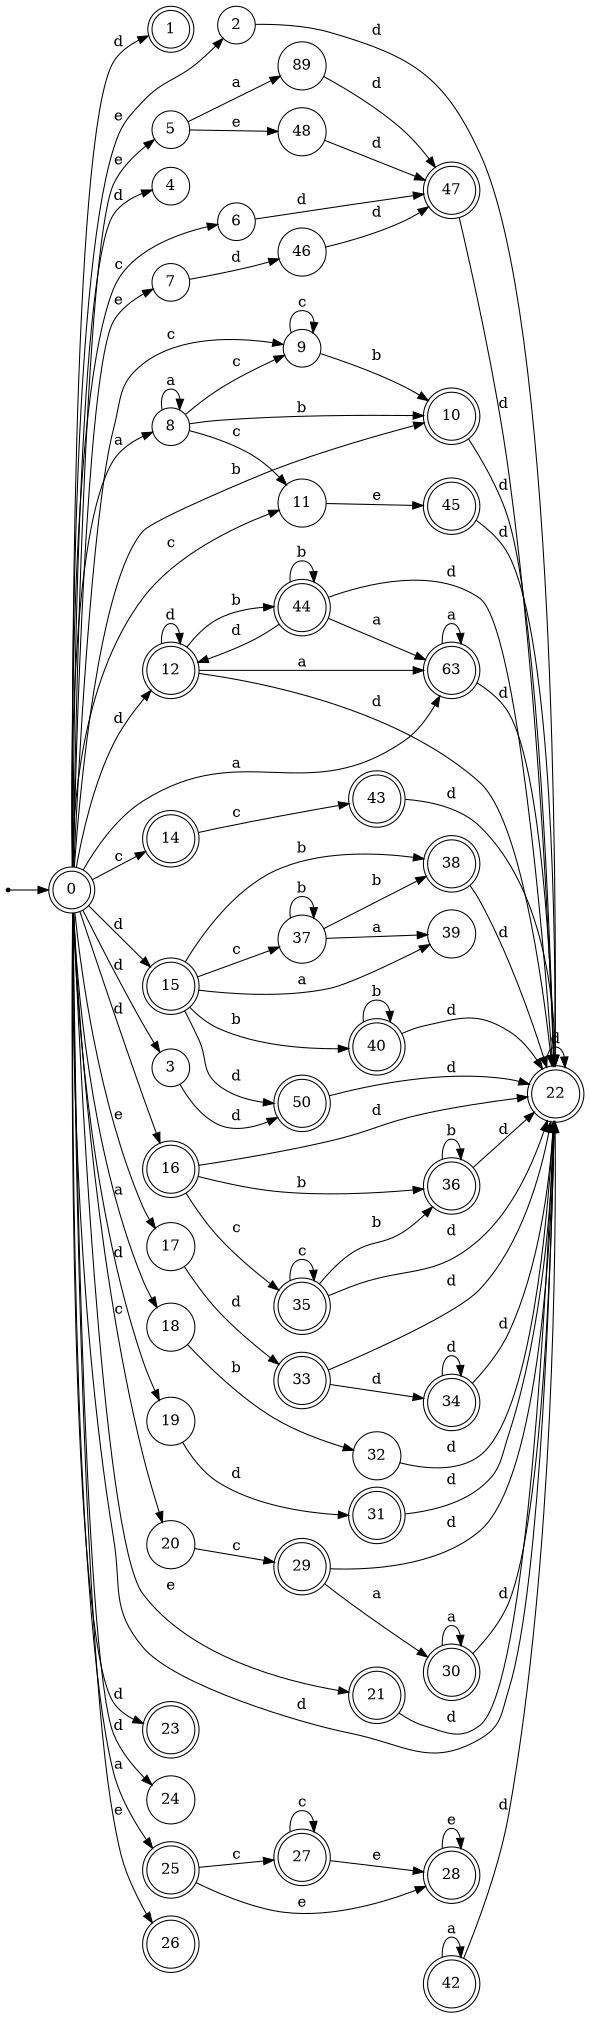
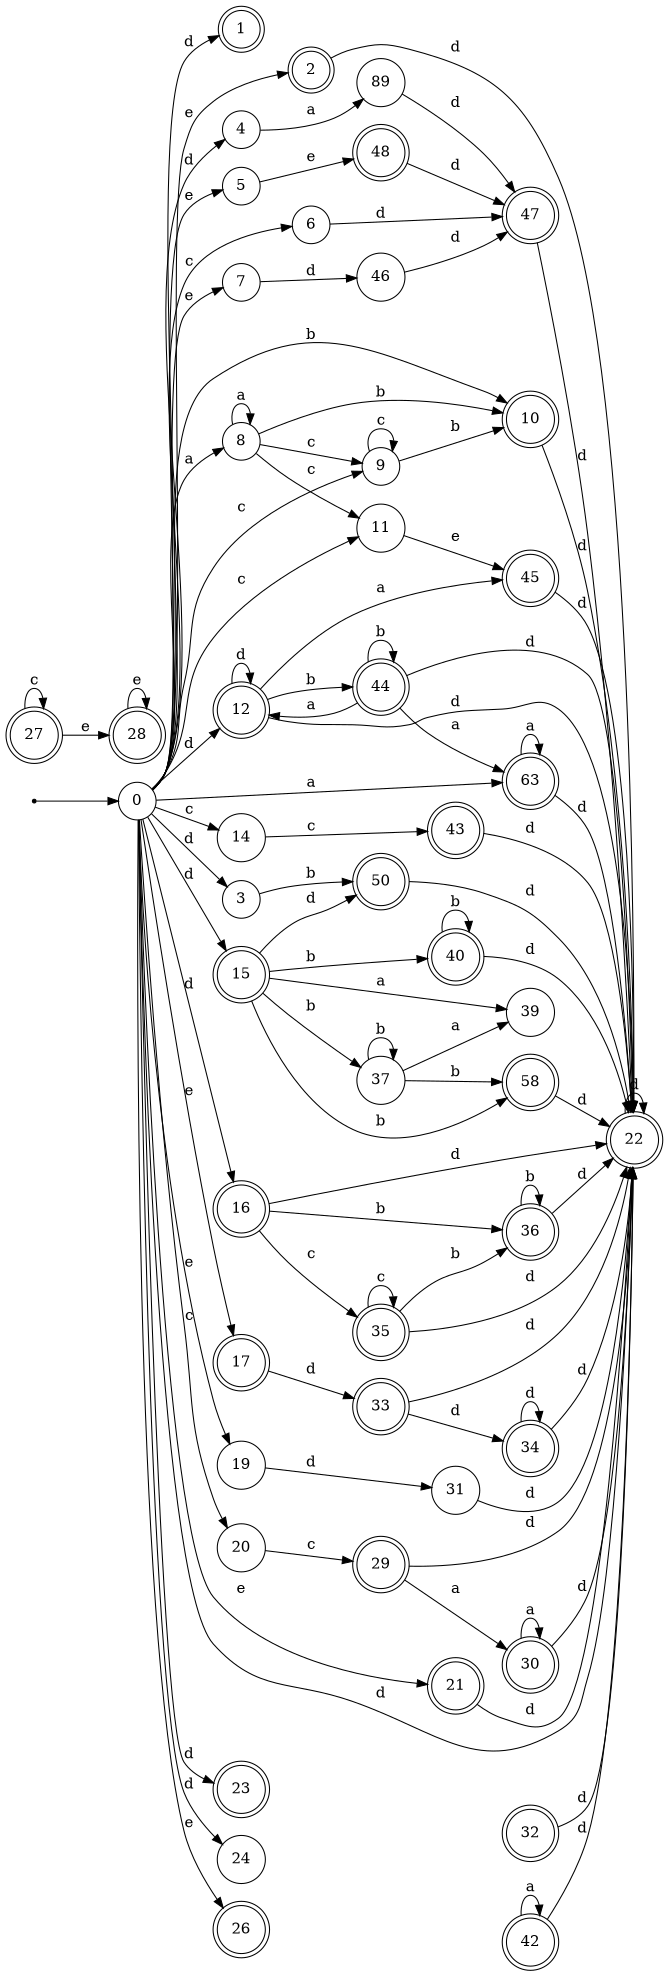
  digraph {
    rankdir=LR
    node [shape=doublecircle]
    dummy0 [shape=point]
-   0
+   0 [shape=circle]
    1
-   2 [shape=circle]
+   2
    3 [shape=circle]
    4 [shape=circle]
    5 [shape=circle]
    6 [shape=circle]
    7 [shape=circle]
    8 [shape=circle]
    9 [shape=circle]
    10
    11 [shape=circle]
    12
    n15 [label=63]
-   14
+   14 [shape=circle]
    15
    16
-   17 [shape=circle]
-   18 [shape=circle]
+   17
    19 [shape=circle]
    20 [shape=circle]
    21
    22
    23
    24 [shape=circle]
-   25
    26
    50
    n30 [label=89 shape=circle]
-   48 [shape=circle]
+   48
    47
    46 [shape=circle]
    45
    44
    43
    37 [shape=circle]
-   38
+   38 [label=58]
    39 [shape=circle]
    40
    35
    36
    33
-   32 [shape=circle]
-   31
+   32
+   31 [shape=circle]
    29
    27
    28
    34
    30
    42
    dummy0 -> 0
    0 -> 1 [label=d]
    0 -> 2 [label=e]
    0 -> 3 [label=d]
    0 -> 4 [label=d]
    0 -> 5 [label=e]
    0 -> 6 [label=c]
    0 -> 7 [label=e]
    0 -> 8 [label=a]
    0 -> 9 [label=c]
    0 -> 10 [label=b]
    0 -> 11 [label=c]
    0 -> 12 [label=d]
    0 -> n15 [label=a]
    0 -> 14 [label=c]
    0 -> 15 [label=d]
    0 -> 16 [label=d]
    0 -> 17 [label=e]
-   0 -> 18 [label=a]
-   0 -> 19 [label=d]
+   0 -> 19 [label=e]
    0 -> 20 [label=c]
    0 -> 21 [label=e]
    0 -> 22 [label=d]
    0 -> 23 [label=d]
    0 -> 24 [label=d]
-   0 -> 25 [label=a]
    0 -> 26 [label=e]
    2 -> 22 [label=d]
-   3 -> 50 [label=d]
-   5 -> n30 [label=a]
+   3 -> 50 [label=b]
+   4 -> n30 [label=a]
    5 -> 48 [label=e]
    6 -> 47 [label=d]
    7 -> 46 [label=d]
    8 -> 8 [label=a]
    8 -> 9 [label=c]
    8 -> 10 [label=b]
    8 -> 11 [label=c]
    9 -> 9 [label=c]
    9 -> 10 [label=b]
    10 -> 22 [label=d]
    11 -> 45 [label=e]
    12 -> 12 [label=d]
-   12 -> n15 [label=a]
+   12 -> 45 [label=a]
    12 -> 22 [label=d]
    12 -> 44 [label=b]
    n15 -> n15 [label=a]
    n15 -> 22 [label=d]
    14 -> 43 [label=c]
    15 -> 50 [label=d]
-   15 -> 37 [label=c]
+   15 -> 37 [label=b]
    15 -> 38 [label=b]
    15 -> 39 [label=a]
    15 -> 40 [label=b]
    16 -> 22 [label=d]
    16 -> 35 [label=c]
    16 -> 36 [label=b]
    17 -> 33 [label=d]
-   18 -> 32 [label=b]
    19 -> 31 [label=d]
    20 -> 29 [label=c]
    21 -> 22 [label=d]
    22 -> 22 [label=d]
-   25 -> 27 [label=c]
-   25 -> 28 [label=e]
    50 -> 22 [label=d]
    n30 -> 47 [label=d]
    48 -> 47 [label=d]
    47 -> 22 [label=d]
    46 -> 47 [label=d]
    45 -> 22 [label=d]
-   44 -> 12 [label=d]
+   44 -> 12 [label=a]
    44 -> n15 [label=a]
    44 -> 22 [label=d]
    44 -> 44 [label=b]
    43 -> 22 [label=d]
    37 -> 37 [label=b]
    37 -> 38 [label=b]
    37 -> 39 [label=a]
    38 -> 22 [label=d]
    40 -> 22 [label=d]
    40 -> 40 [label=b]
    35 -> 22 [label=d]
    35 -> 35 [label=c]
    35 -> 36 [label=b]
    36 -> 22 [label=d]
    36 -> 36 [label=b]
    33 -> 22 [label=d]
    33 -> 34 [label=d]
    32 -> 22 [label=d]
    31 -> 22 [label=d]
    29 -> 22 [label=d]
    29 -> 30 [label=a]
    27 -> 27 [label=c]
    27 -> 28 [label=e]
    28 -> 28 [label=e]
    34 -> 22 [label=d]
    34 -> 34 [label=d]
    30 -> 22 [label=d]
    30 -> 30 [label=a]
    42 -> 22 [label=d]
    42 -> 42 [label=a]
  }
